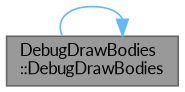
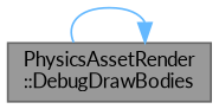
  digraph {
    rankdir=RL
    fontname=Lato
-   n1 [color=gray40 fillcolor=grey60 fontcolor=black fontname=Lato fontsize=10 height=0.2 label="DebugDrawBodies\l::DebugDrawBodies" shape=box style=filled width=0.4]
+   n1 [color=gray40 fillcolor=grey60 fontcolor=black fontname=Lato fontsize=10 height=0.2 label="PhysicsAssetRender\l::DebugDrawBodies" shape=box style=filled width=0.4]
    n1 -> n1 [color=steelblue1 dir=back fontname=Lato fontsize=10 labelfontname=Helvetica labelfontsize=10 style=solid]
  }
